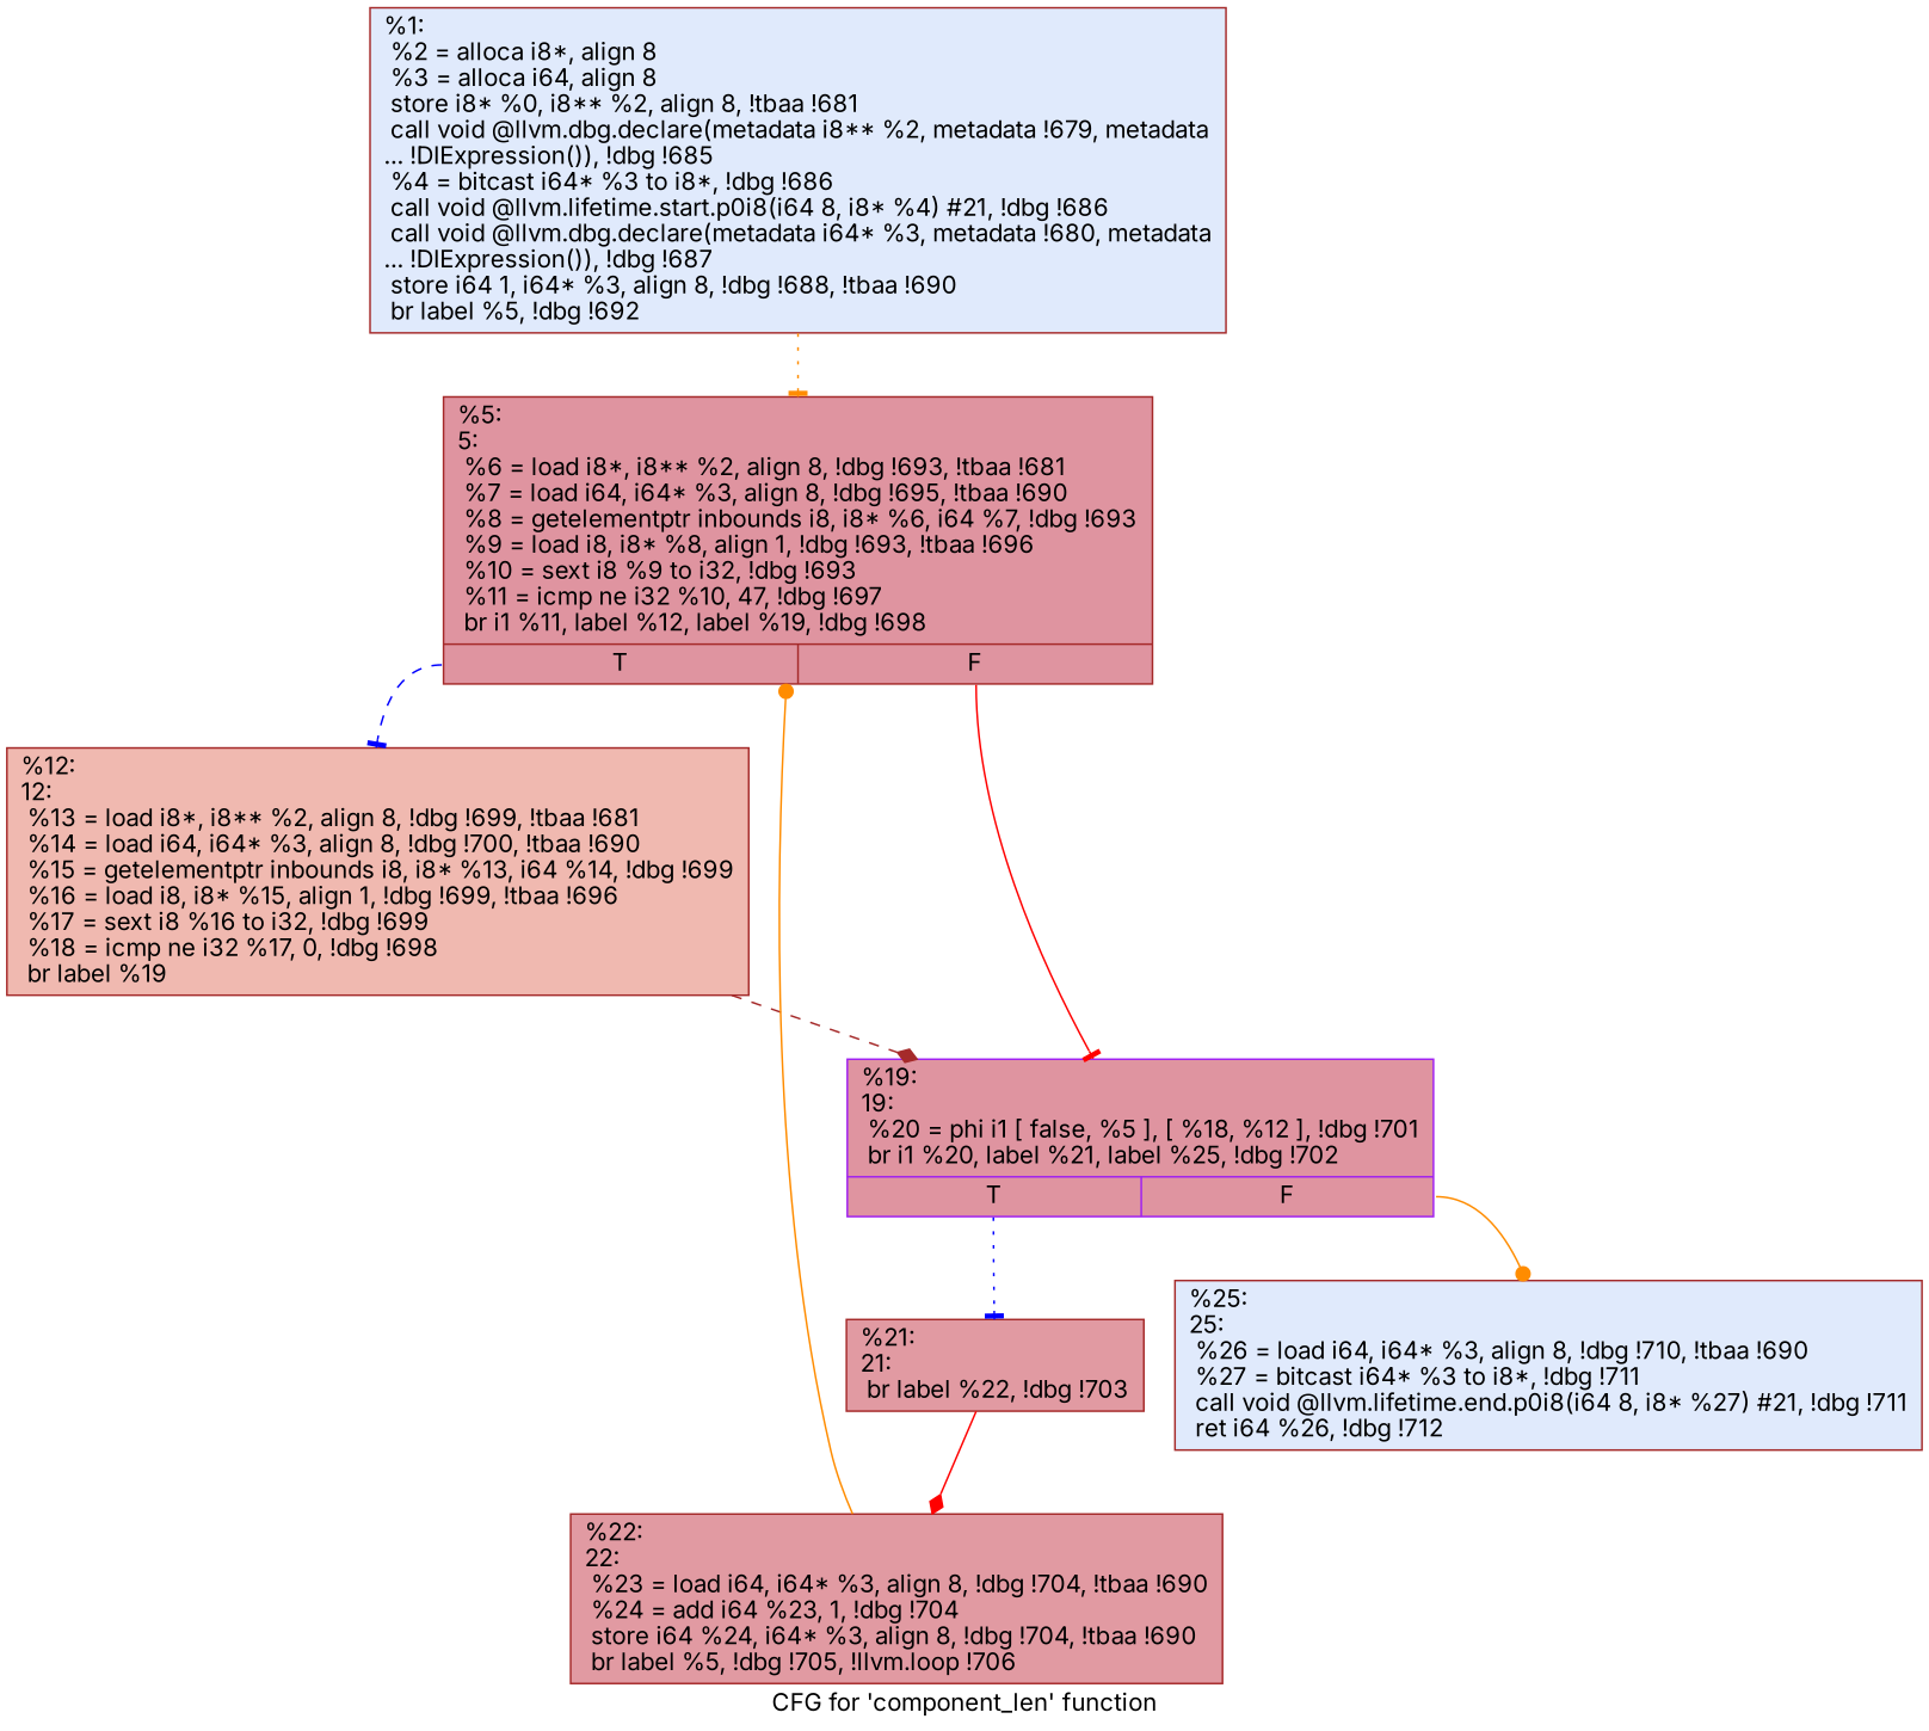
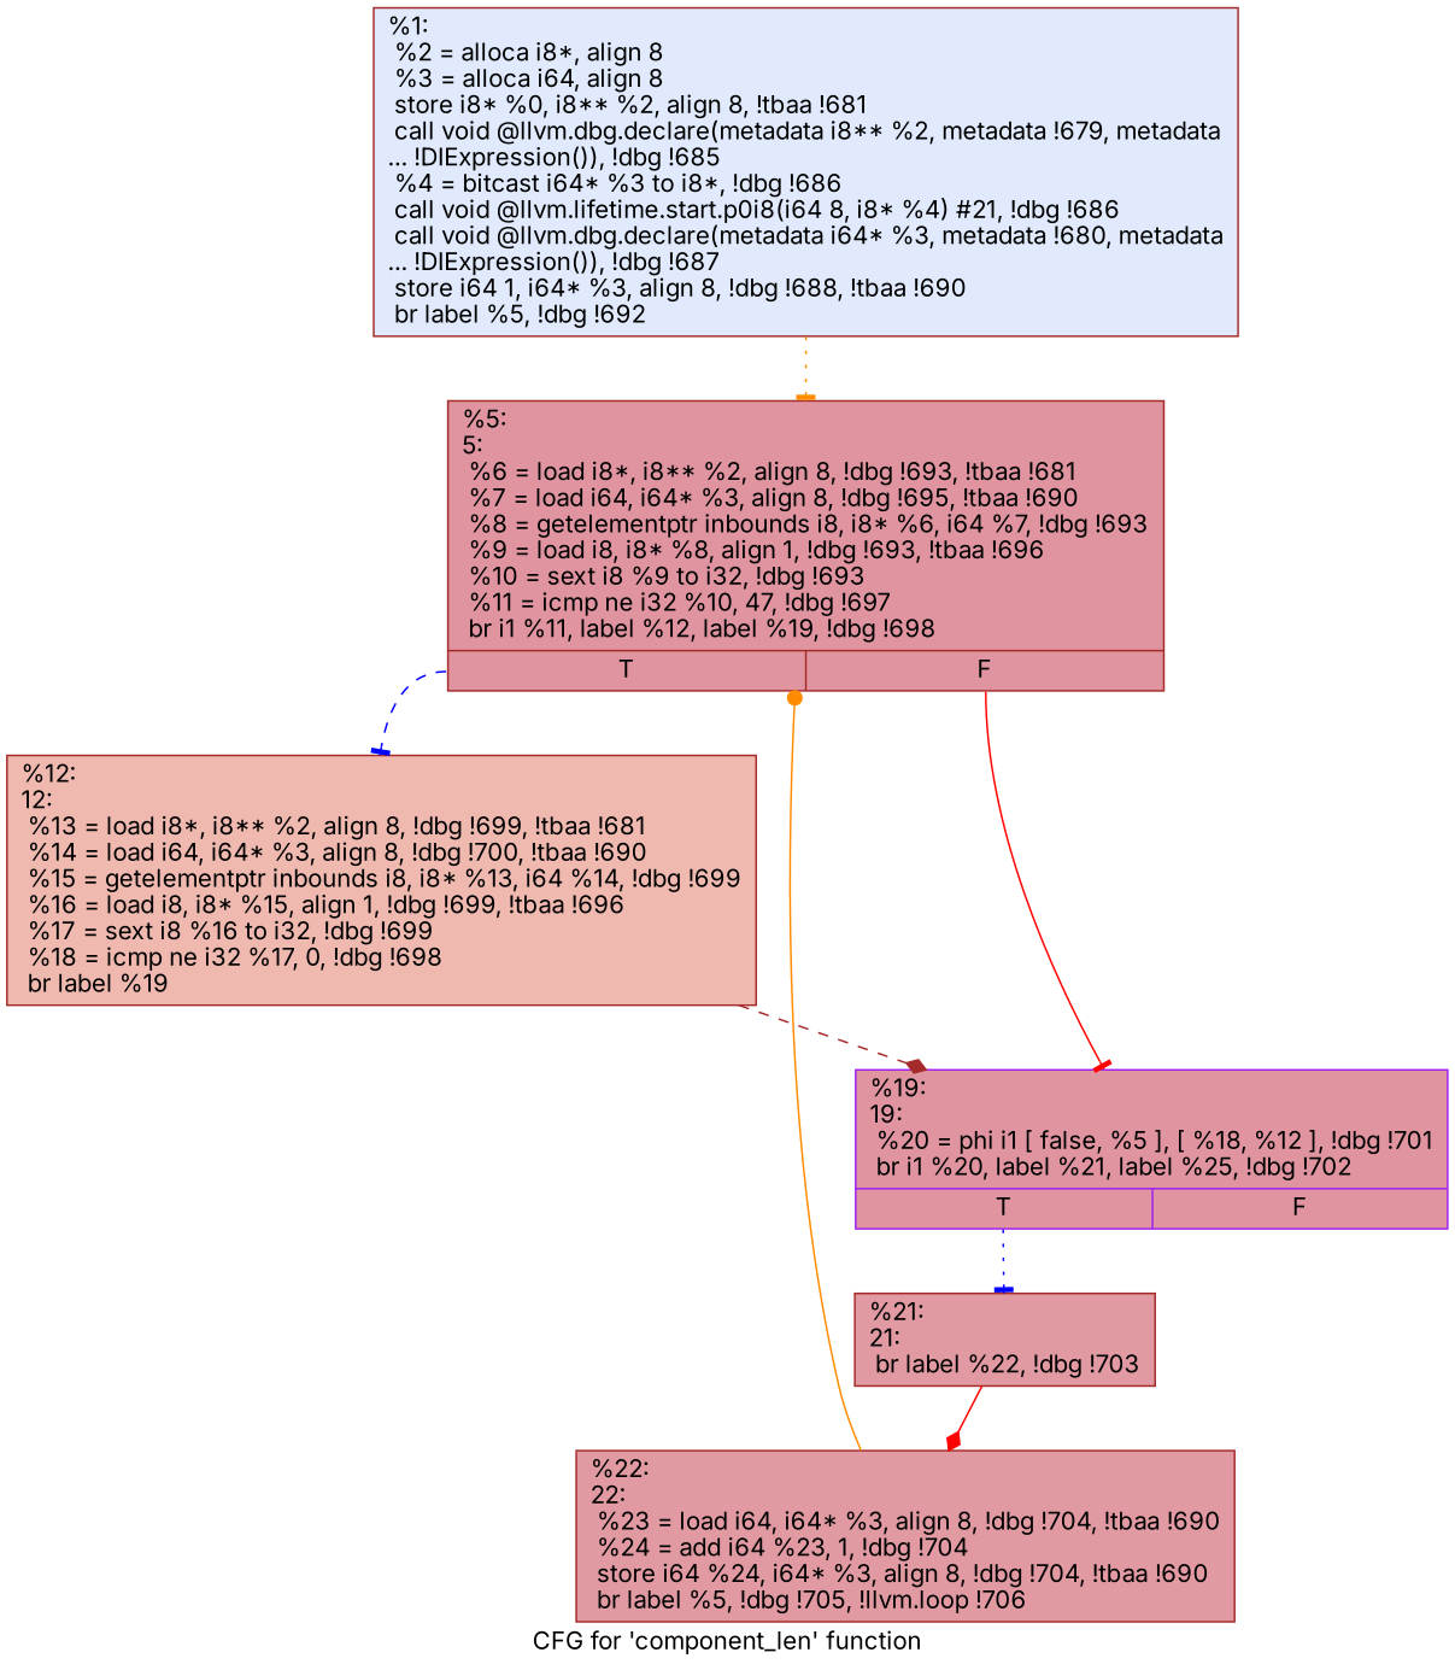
  digraph {
    label="CFG for 'component_len' function"
    fontname=Inter
    node [color=brown fillcolor="#b9d0f970" shape=record style=filled fontname=Inter]
    edge [color=darkorange style=solid arrowhead=tee fontname=Inter]
    n1 [label="{%1:\l  %2 = alloca i8*, align 8\l  %3 = alloca i64, align 8\l  store i8* %0, i8** %2, align 8, !tbaa !681\l  call void @llvm.dbg.declare(metadata i8** %2, metadata !679, metadata\l... !DIExpression()), !dbg !685\l  %4 = bitcast i64* %3 to i8*, !dbg !686\l  call void @llvm.lifetime.start.p0i8(i64 8, i8* %4) #21, !dbg !686\l  call void @llvm.dbg.declare(metadata i64* %3, metadata !680, metadata\l... !DIExpression()), !dbg !687\l  store i64 1, i64* %3, align 8, !dbg !688, !tbaa !690\l  br label %5, !dbg !692\l}"]
    n2 [fillcolor="#b70d2870" label="{%5:\l5:                                                \l  %6 = load i8*, i8** %2, align 8, !dbg !693, !tbaa !681\l  %7 = load i64, i64* %3, align 8, !dbg !695, !tbaa !690\l  %8 = getelementptr inbounds i8, i8* %6, i64 %7, !dbg !693\l  %9 = load i8, i8* %8, align 1, !dbg !693, !tbaa !696\l  %10 = sext i8 %9 to i32, !dbg !693\l  %11 = icmp ne i32 %10, 47, !dbg !697\l  br i1 %11, label %12, label %19, !dbg !698\l|{<s0>T|<s1>F}}"]
    n3 [fillcolor="#de614d70" label="{%12:\l12:                                               \l  %13 = load i8*, i8** %2, align 8, !dbg !699, !tbaa !681\l  %14 = load i64, i64* %3, align 8, !dbg !700, !tbaa !690\l  %15 = getelementptr inbounds i8, i8* %13, i64 %14, !dbg !699\l  %16 = load i8, i8* %15, align 1, !dbg !699, !tbaa !696\l  %17 = sext i8 %16 to i32, !dbg !699\l  %18 = icmp ne i32 %17, 0, !dbg !698\l  br label %19\l}"]
    n4 [color=purple fillcolor="#b70d2870" label="{%19:\l19:                                               \l  %20 = phi i1 [ false, %5 ], [ %18, %12 ], !dbg !701\l  br i1 %20, label %21, label %25, !dbg !702\l|{<s0>T|<s1>F}}"]
    n5 [fillcolor="#bb1b2c70" label="{%21:\l21:                                               \l  br label %22, !dbg !703\l}"]
-   n6 [label="{%25:\l25:                                               \l  %26 = load i64, i64* %3, align 8, !dbg !710, !tbaa !690\l  %27 = bitcast i64* %3 to i8*, !dbg !711\l  call void @llvm.lifetime.end.p0i8(i64 8, i8* %27) #21, !dbg !711\l  ret i64 %26, !dbg !712\l}"]
    n7 [fillcolor="#bb1b2c70" label="{%22:\l22:                                               \l  %23 = load i64, i64* %3, align 8, !dbg !704, !tbaa !690\l  %24 = add i64 %23, 1, !dbg !704\l  store i64 %24, i64* %3, align 8, !dbg !704, !tbaa !690\l  br label %5, !dbg !705, !llvm.loop !706\l}"]
    n1 -> n2 [style=dotted]
    n2 -> n3 [tailport=s0 color=blue style=dashed]
    n2 -> n4 [tailport=s1 color=red]
    n3 -> n4 [color=brown style=dashed arrowhead=diamond]
    n4 -> n5 [tailport=s0 color=blue style=dotted]
-   n4 -> n6 [tailport=s1 arrowhead=dot]
    n5 -> n7 [color=red arrowhead=diamond]
    n7 -> n2 [arrowhead=dot]
  }
